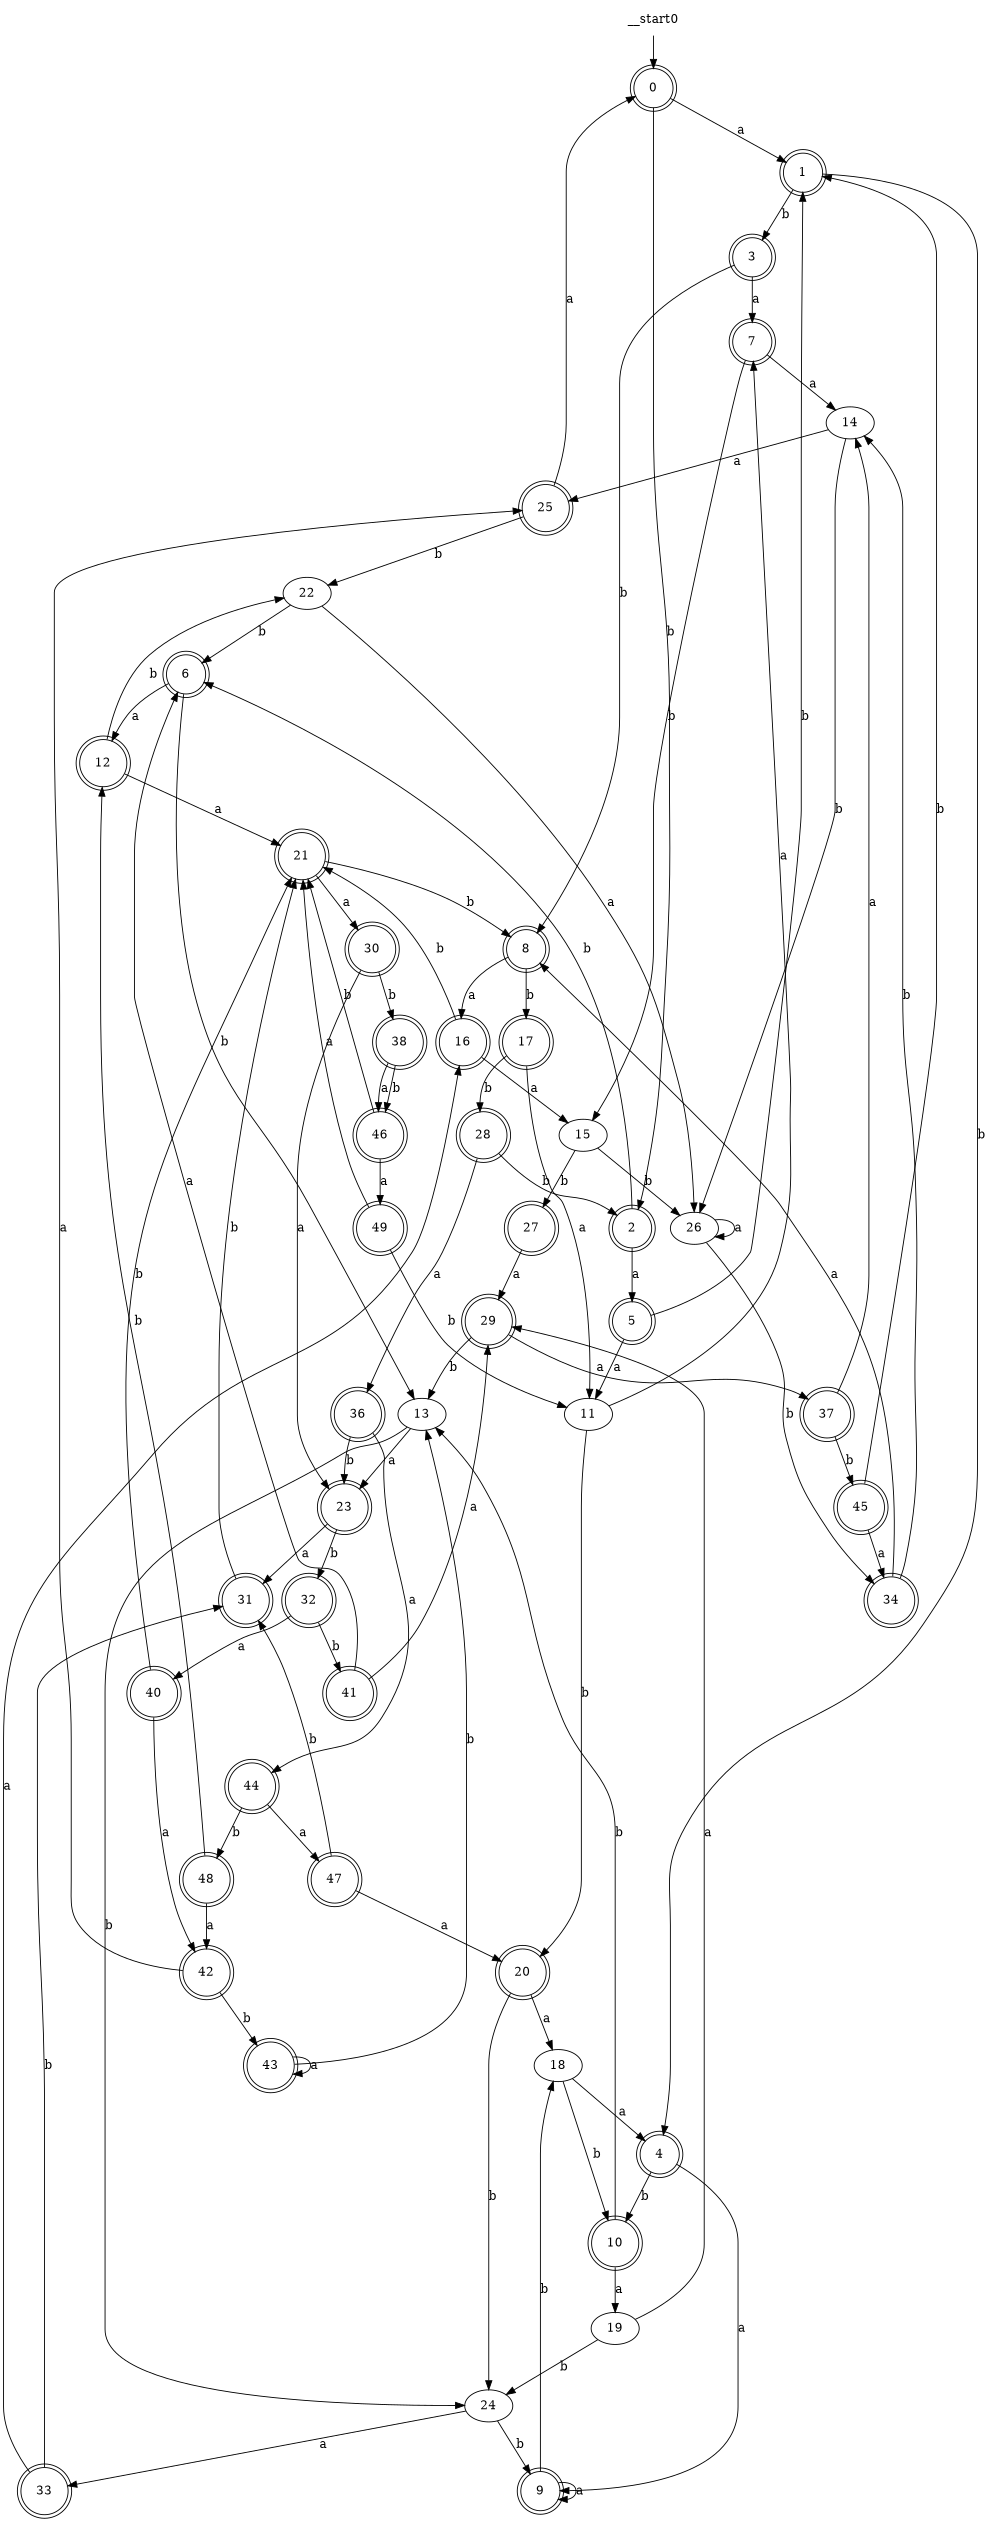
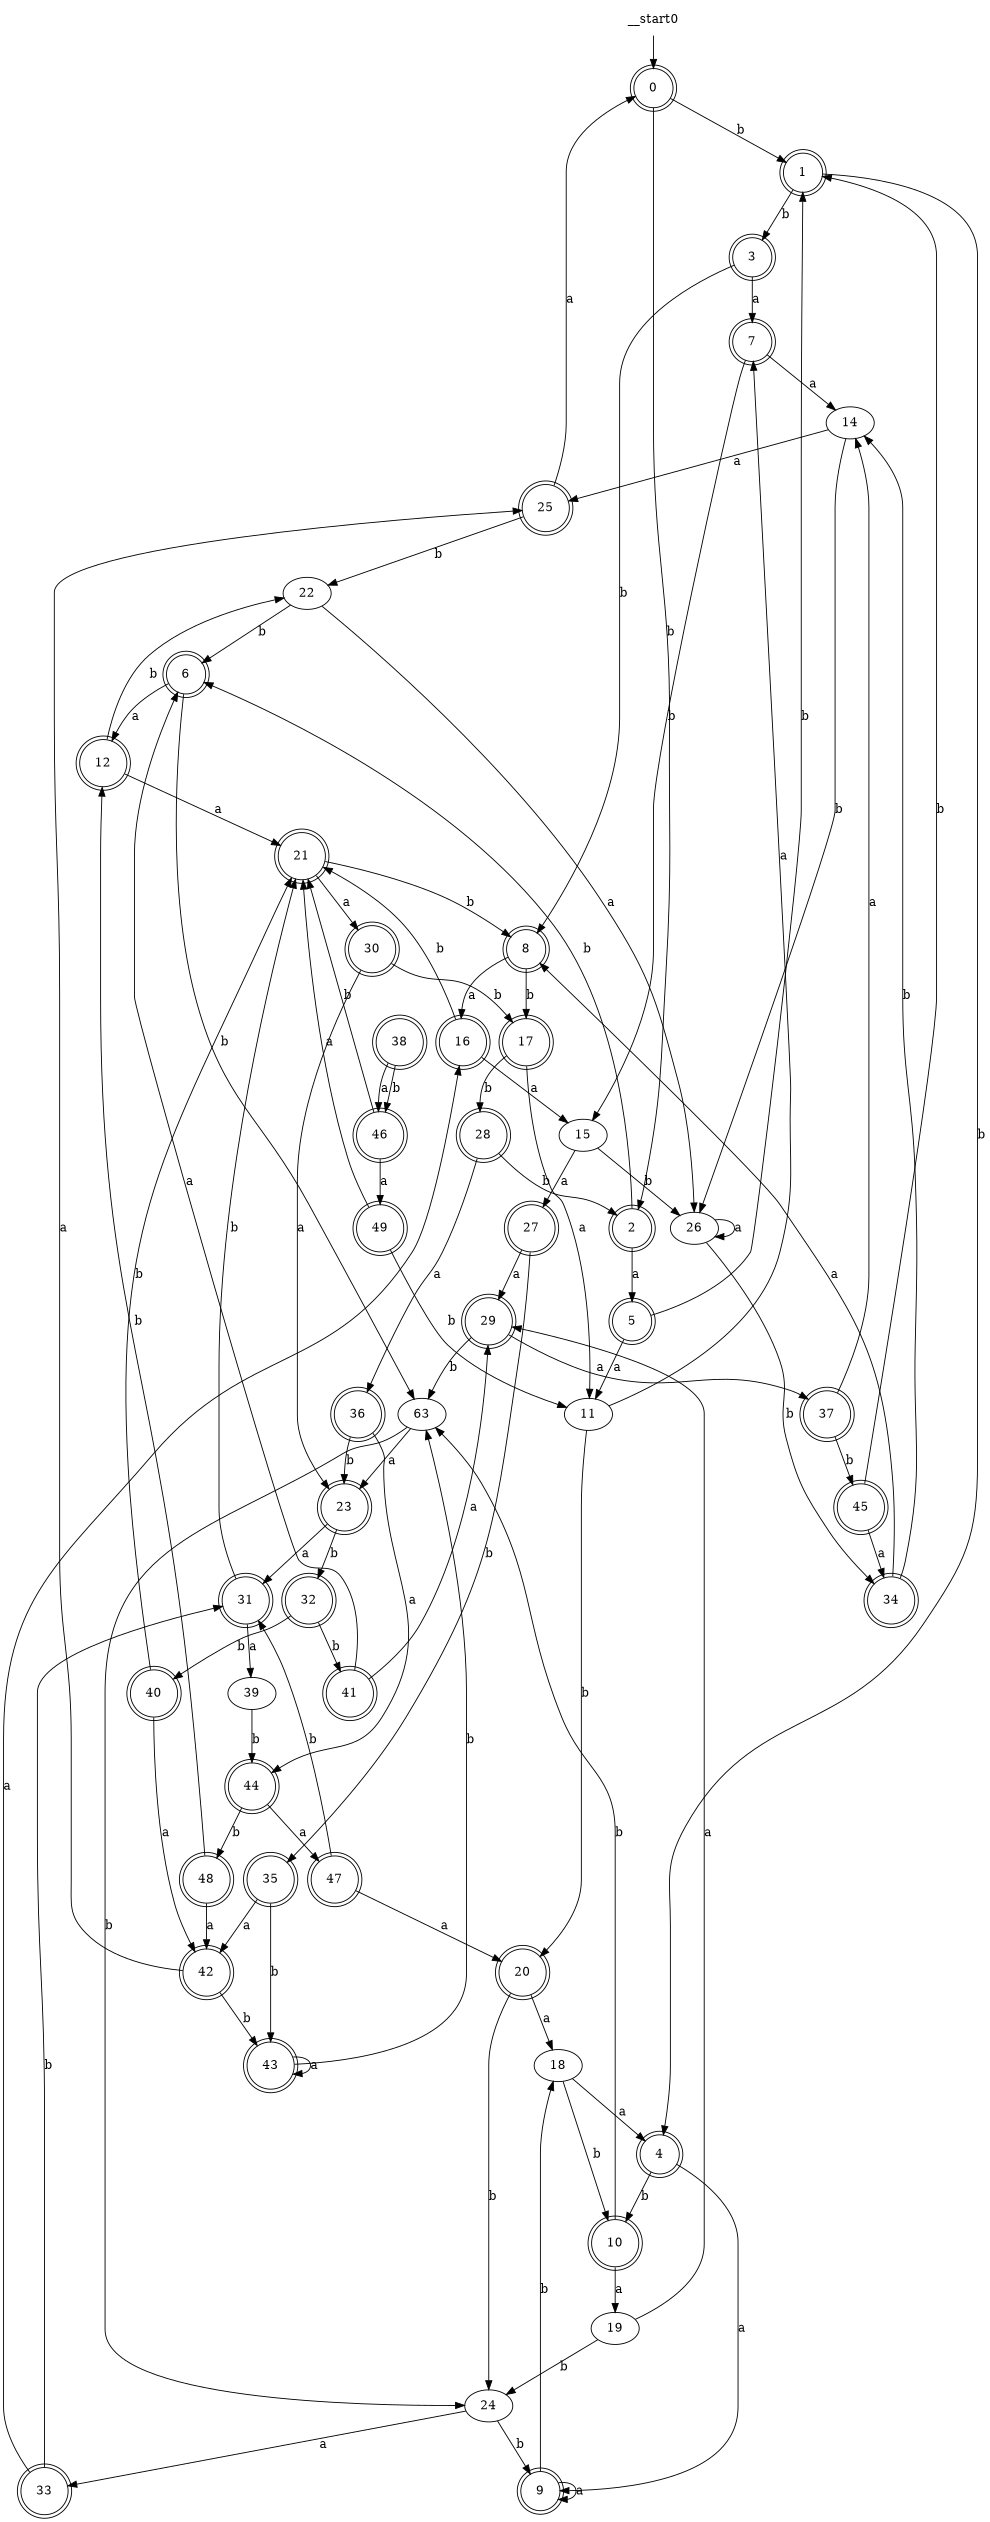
  digraph {
    fontname="DejaVu Serif"
    node [fontname="DejaVu Serif" shape=doublecircle]
    edge [fontname="DejaVu Serif"]
    __start0 [shape=none]
    0
    1
    2
    3
    4
    5
    6
    7
    8
    9
    10
    11 [shape=""]
    12
-   13 [shape=""]
+   13 [label=63 shape=""]
    14 [shape=""]
    15 [shape=""]
    16
    17
    18 [shape=""]
    19 [shape=""]
    20
    21
    22 [shape=""]
    23
    24 [shape=""]
    25
    26 [shape=""]
    27
    28
    29
    30
    31
    32
    33
    34
+   35
    36
    37
    38
+   39 [shape=""]
    40
    41
    42
    43
    44
    45
    46
    47
    48
    49
    __start0 -> 0
-   0 -> 1 [label=a]
+   0 -> 1 [label=b]
    0 -> 2 [label=b]
    1 -> 3 [label=b]
    1 -> 4 [label=b]
    2 -> 5 [label=a]
    2 -> 6 [label=b]
    3 -> 7 [label=a]
    3 -> 8 [label=b]
    4 -> 9 [label=a]
    4 -> 10 [label=b]
    5 -> 1 [label=b]
    5 -> 11 [label=a]
    6 -> 12 [label=a]
    6 -> 13 [label=b]
    7 -> 14 [label=a]
    7 -> 15 [label=b]
    8 -> 16 [label=a]
    8 -> 17 [label=b]
    9 -> 9 [label=a]
    9 -> 18 [label=b]
    10 -> 13 [label=b]
    10 -> 19 [label=a]
    11 -> 7 [label=a]
    11 -> 20 [label=b]
    12 -> 21 [label=a]
    12 -> 22 [label=b]
    13 -> 23 [label=a]
    13 -> 24 [label=b]
    14 -> 25 [label=a]
    14 -> 26 [label=b]
    15 -> 26 [label=b]
-   15 -> 27 [label=b]
+   15 -> 27 [label=a]
    16 -> 15 [label=a]
    16 -> 21 [label=b]
    17 -> 11 [label=a]
    17 -> 28 [label=b]
    18 -> 4 [label=a]
    18 -> 10 [label=b]
    19 -> 24 [label=b]
    19 -> 29 [label=a]
    20 -> 18 [label=a]
    20 -> 24 [label=b]
    21 -> 8 [label=b]
    21 -> 30 [label=a]
    22 -> 6 [label=b]
    22 -> 26 [label=a]
    23 -> 31 [label=a]
    23 -> 32 [label=b]
    24 -> 9 [label=b]
    24 -> 33 [label=a]
    25 -> 0 [label=a]
    25 -> 22 [label=b]
    26 -> 26 [label=a]
    26 -> 34 [label=b]
    27 -> 29 [label=a]
+   27 -> 35 [label=b]
    28 -> 2 [label=b]
    28 -> 36 [label=a]
    29 -> 13 [label=b]
    29 -> 37 [label=a]
    30 -> 23 [label=a]
-   30 -> 38 [label=b]
+   30 -> 17 [label=b]
    31 -> 21 [label=b]
-   32 -> 40 [label=a]
+   31 -> 39 [label=a]
+   32 -> 40 [label=b]
    32 -> 41 [label=b]
    33 -> 16 [label=a]
    33 -> 31 [label=b]
    34 -> 8 [label=a]
    34 -> 14 [label=b]
+   35 -> 42 [label=a]
+   35 -> 43 [label=b]
    36 -> 23 [label=b]
    36 -> 44 [label=a]
    37 -> 14 [label=a]
    37 -> 45 [label=b]
    38 -> 46 [label=a]
    38 -> 46 [label=b]
+   39 -> 44 [label=b]
    40 -> 21 [label=b]
    40 -> 42 [label=a]
    41 -> 6 [label=a]
    41 -> 29 [label=a]
    42 -> 25 [label=a]
    42 -> 43 [label=b]
    43 -> 13 [label=b]
    43 -> 43 [label=a]
    44 -> 47 [label=a]
    44 -> 48 [label=b]
    45 -> 1 [label=b]
    45 -> 34 [label=a]
    46 -> 21 [label=b]
    46 -> 49 [label=a]
    47 -> 20 [label=a]
    47 -> 31 [label=b]
    48 -> 12 [label=b]
    48 -> 42 [label=a]
    49 -> 11 [label=b]
    49 -> 21 [label=a]
  }
